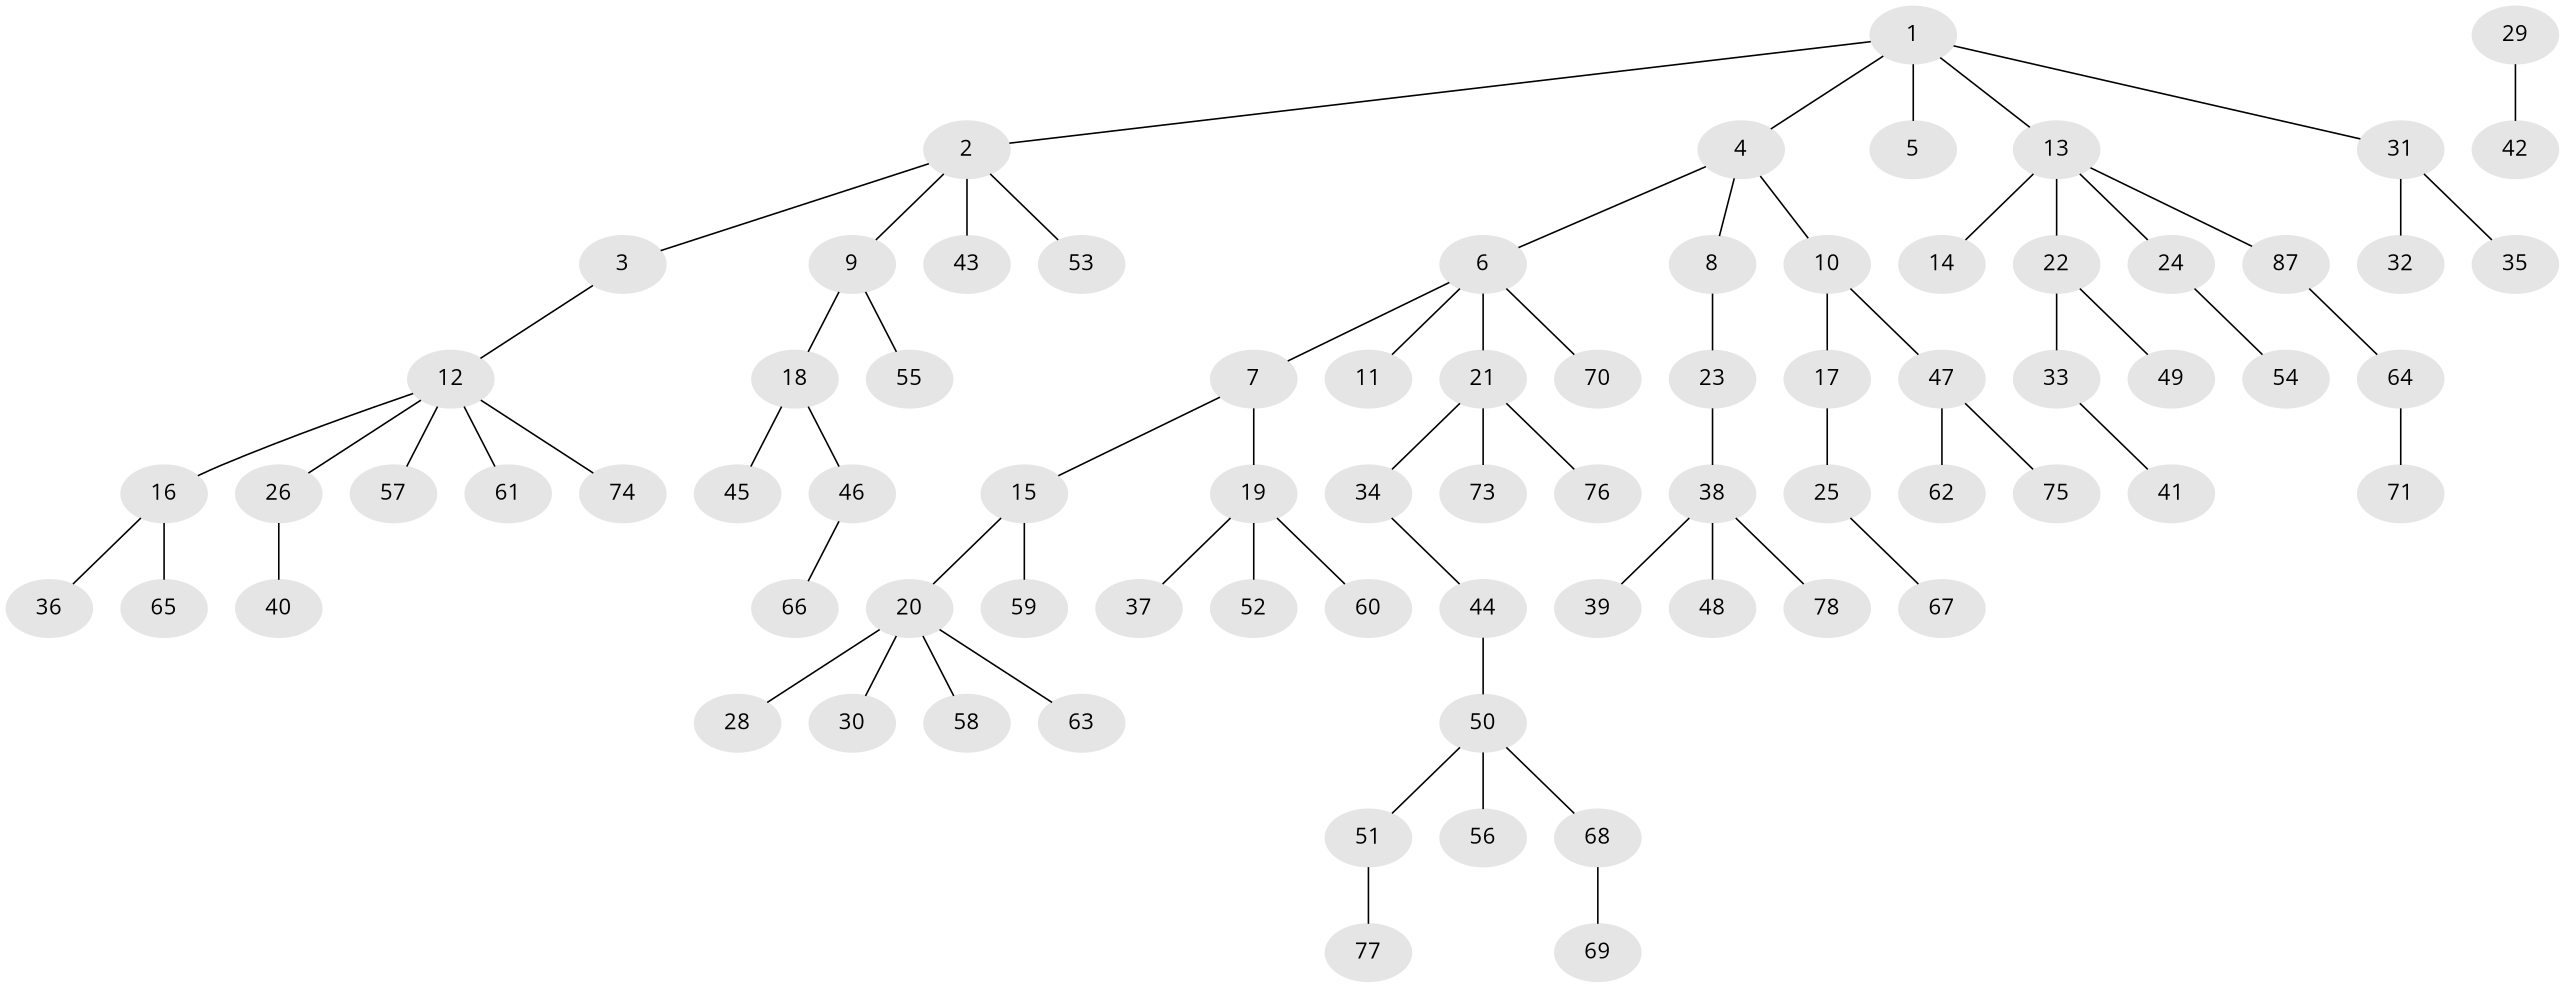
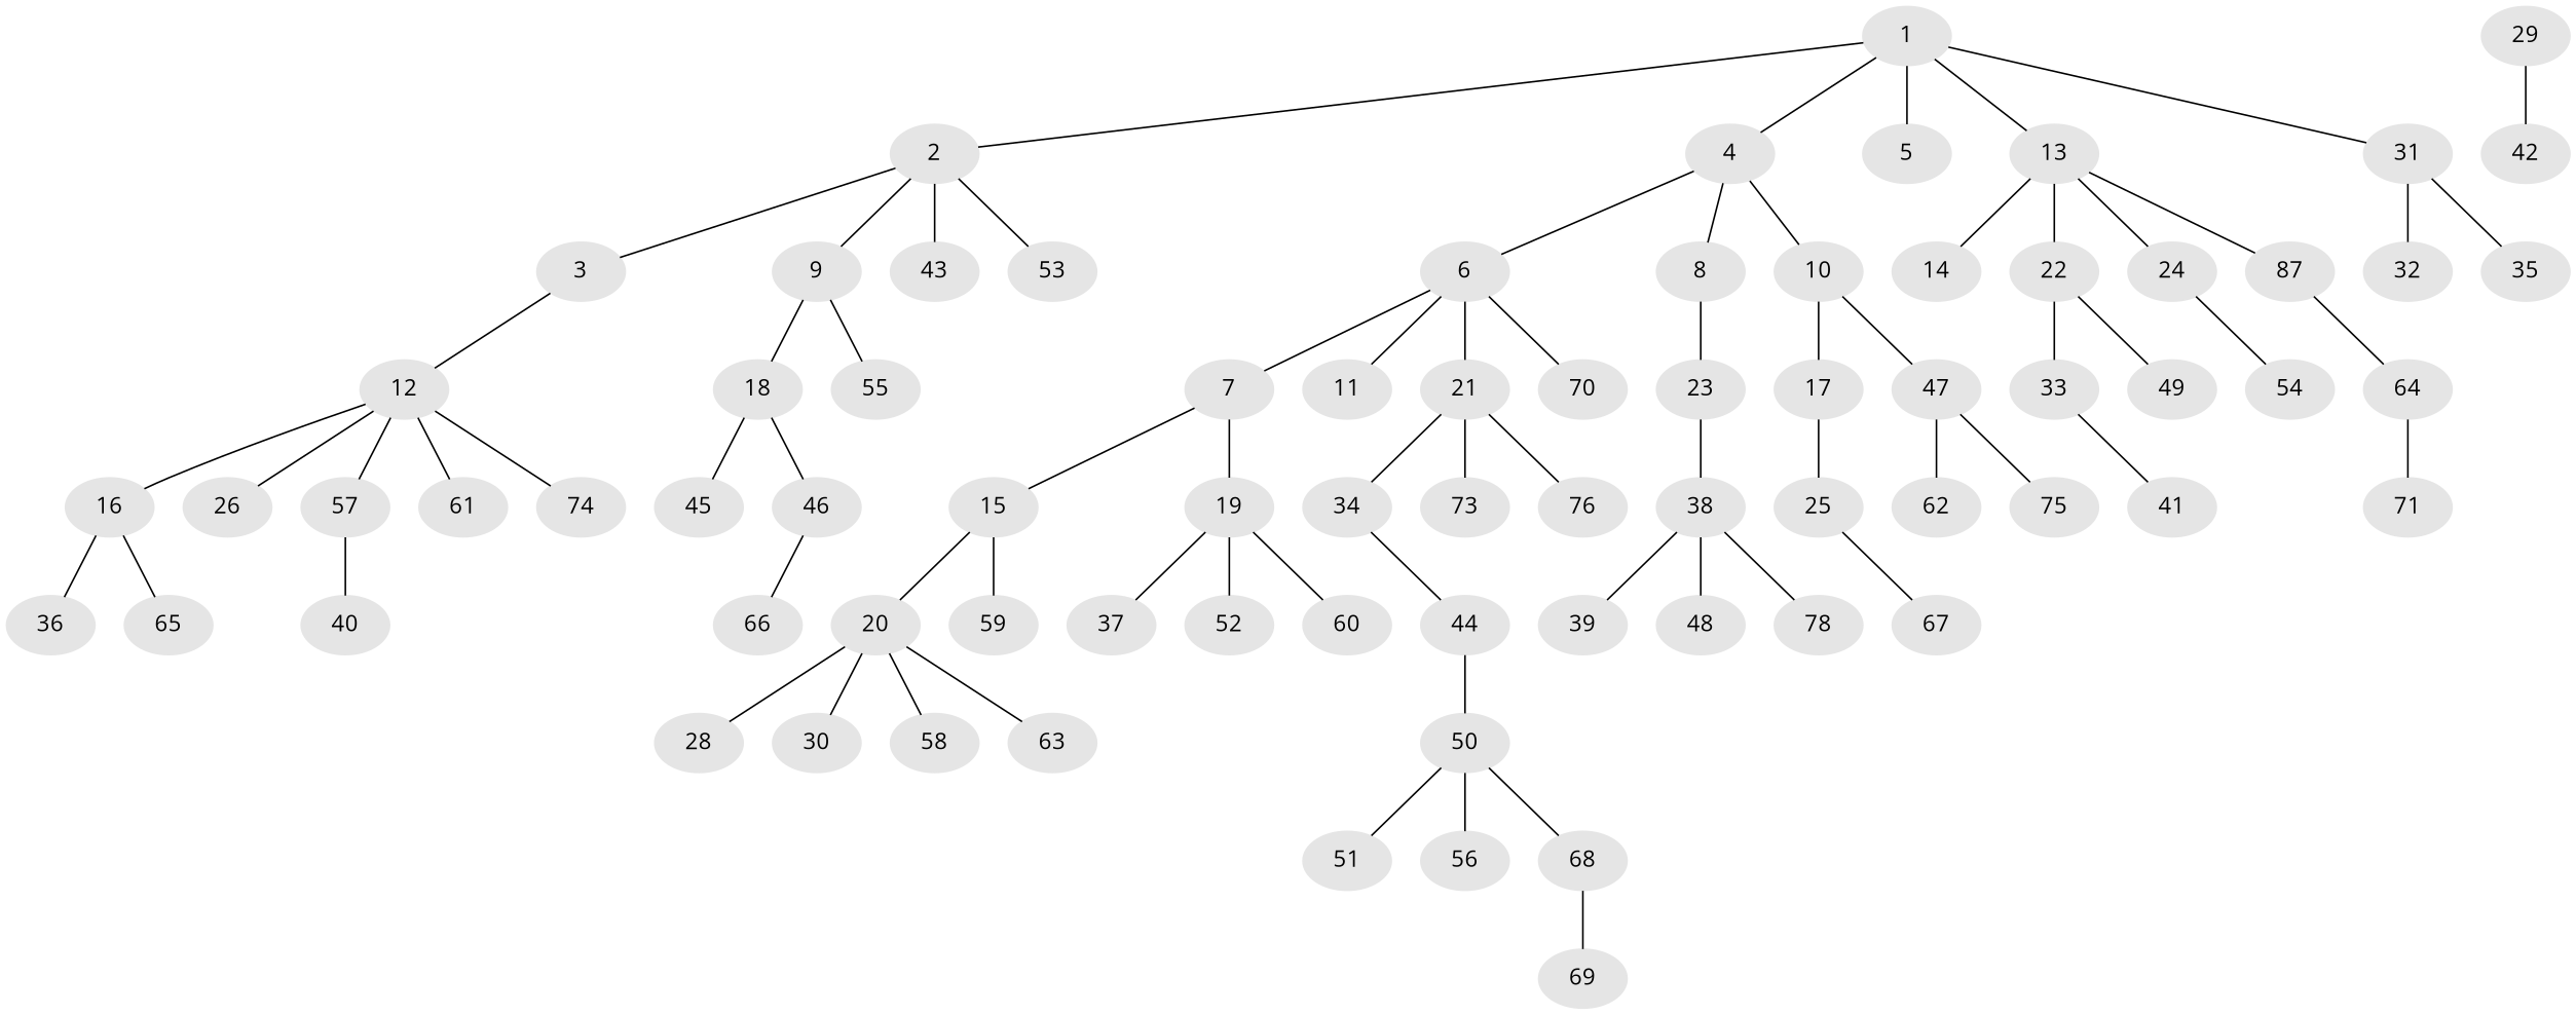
  graph {
    fontname="Open Sans"
    node [color=gray90 fontname="Open Sans" style=filled]
    edge [fontname="Open Sans"]
    1
    2
    4
    5
    13
    31
    3
    9
    43
    53
    6
    8
    10
    14
    22
    24
    n17 [label=87]
    32
    35
    12
    18
    55
    16
    26
    57
    61
    74
    7
    11
    21
    70
    23
    17
    47
    15
    19
    34
    73
    76
    20
    59
    37
    52
    60
    38
    45
    46
    25
    62
    75
    36
    65
    40
    33
    49
    54
    64
    28
    30
    58
    63
    29
    42
    67
    66
    44
    41
    39
    48
    78
    71
    50
    51
    56
    68
-   77
    69
    1 -- 2
    1 -- 4
    1 -- 5
    1 -- 13
    1 -- 31
    2 -- 3
    2 -- 9
    2 -- 43
    2 -- 53
    4 -- 6
    4 -- 8
    4 -- 10
    13 -- 14
    13 -- 22
    13 -- 24
    13 -- n17
    31 -- 32
    31 -- 35
    3 -- 12
    9 -- 18
    9 -- 55
    6 -- 7
    6 -- 11
    6 -- 21
    6 -- 70
    8 -- 23
    10 -- 17
    10 -- 47
    22 -- 33
    22 -- 49
    24 -- 54
    n17 -- 64
    12 -- 16
    12 -- 26
    12 -- 57
    12 -- 61
    12 -- 74
    18 -- 45
    18 -- 46
    16 -- 36
    16 -- 65
-   26 -- 40
+   57 -- 40
    7 -- 15
    7 -- 19
    21 -- 34
    21 -- 73
    21 -- 76
    23 -- 38
    17 -- 25
    47 -- 62
    47 -- 75
    15 -- 20
    15 -- 59
    19 -- 37
    19 -- 52
    19 -- 60
    34 -- 44
    20 -- 28
    20 -- 30
    20 -- 58
    20 -- 63
    38 -- 39
    38 -- 48
    38 -- 78
    46 -- 66
    25 -- 67
    33 -- 41
    64 -- 71
    29 -- 42
    44 -- 50
    50 -- 51
    50 -- 56
    50 -- 68
-   51 -- 77
    68 -- 69
  }
